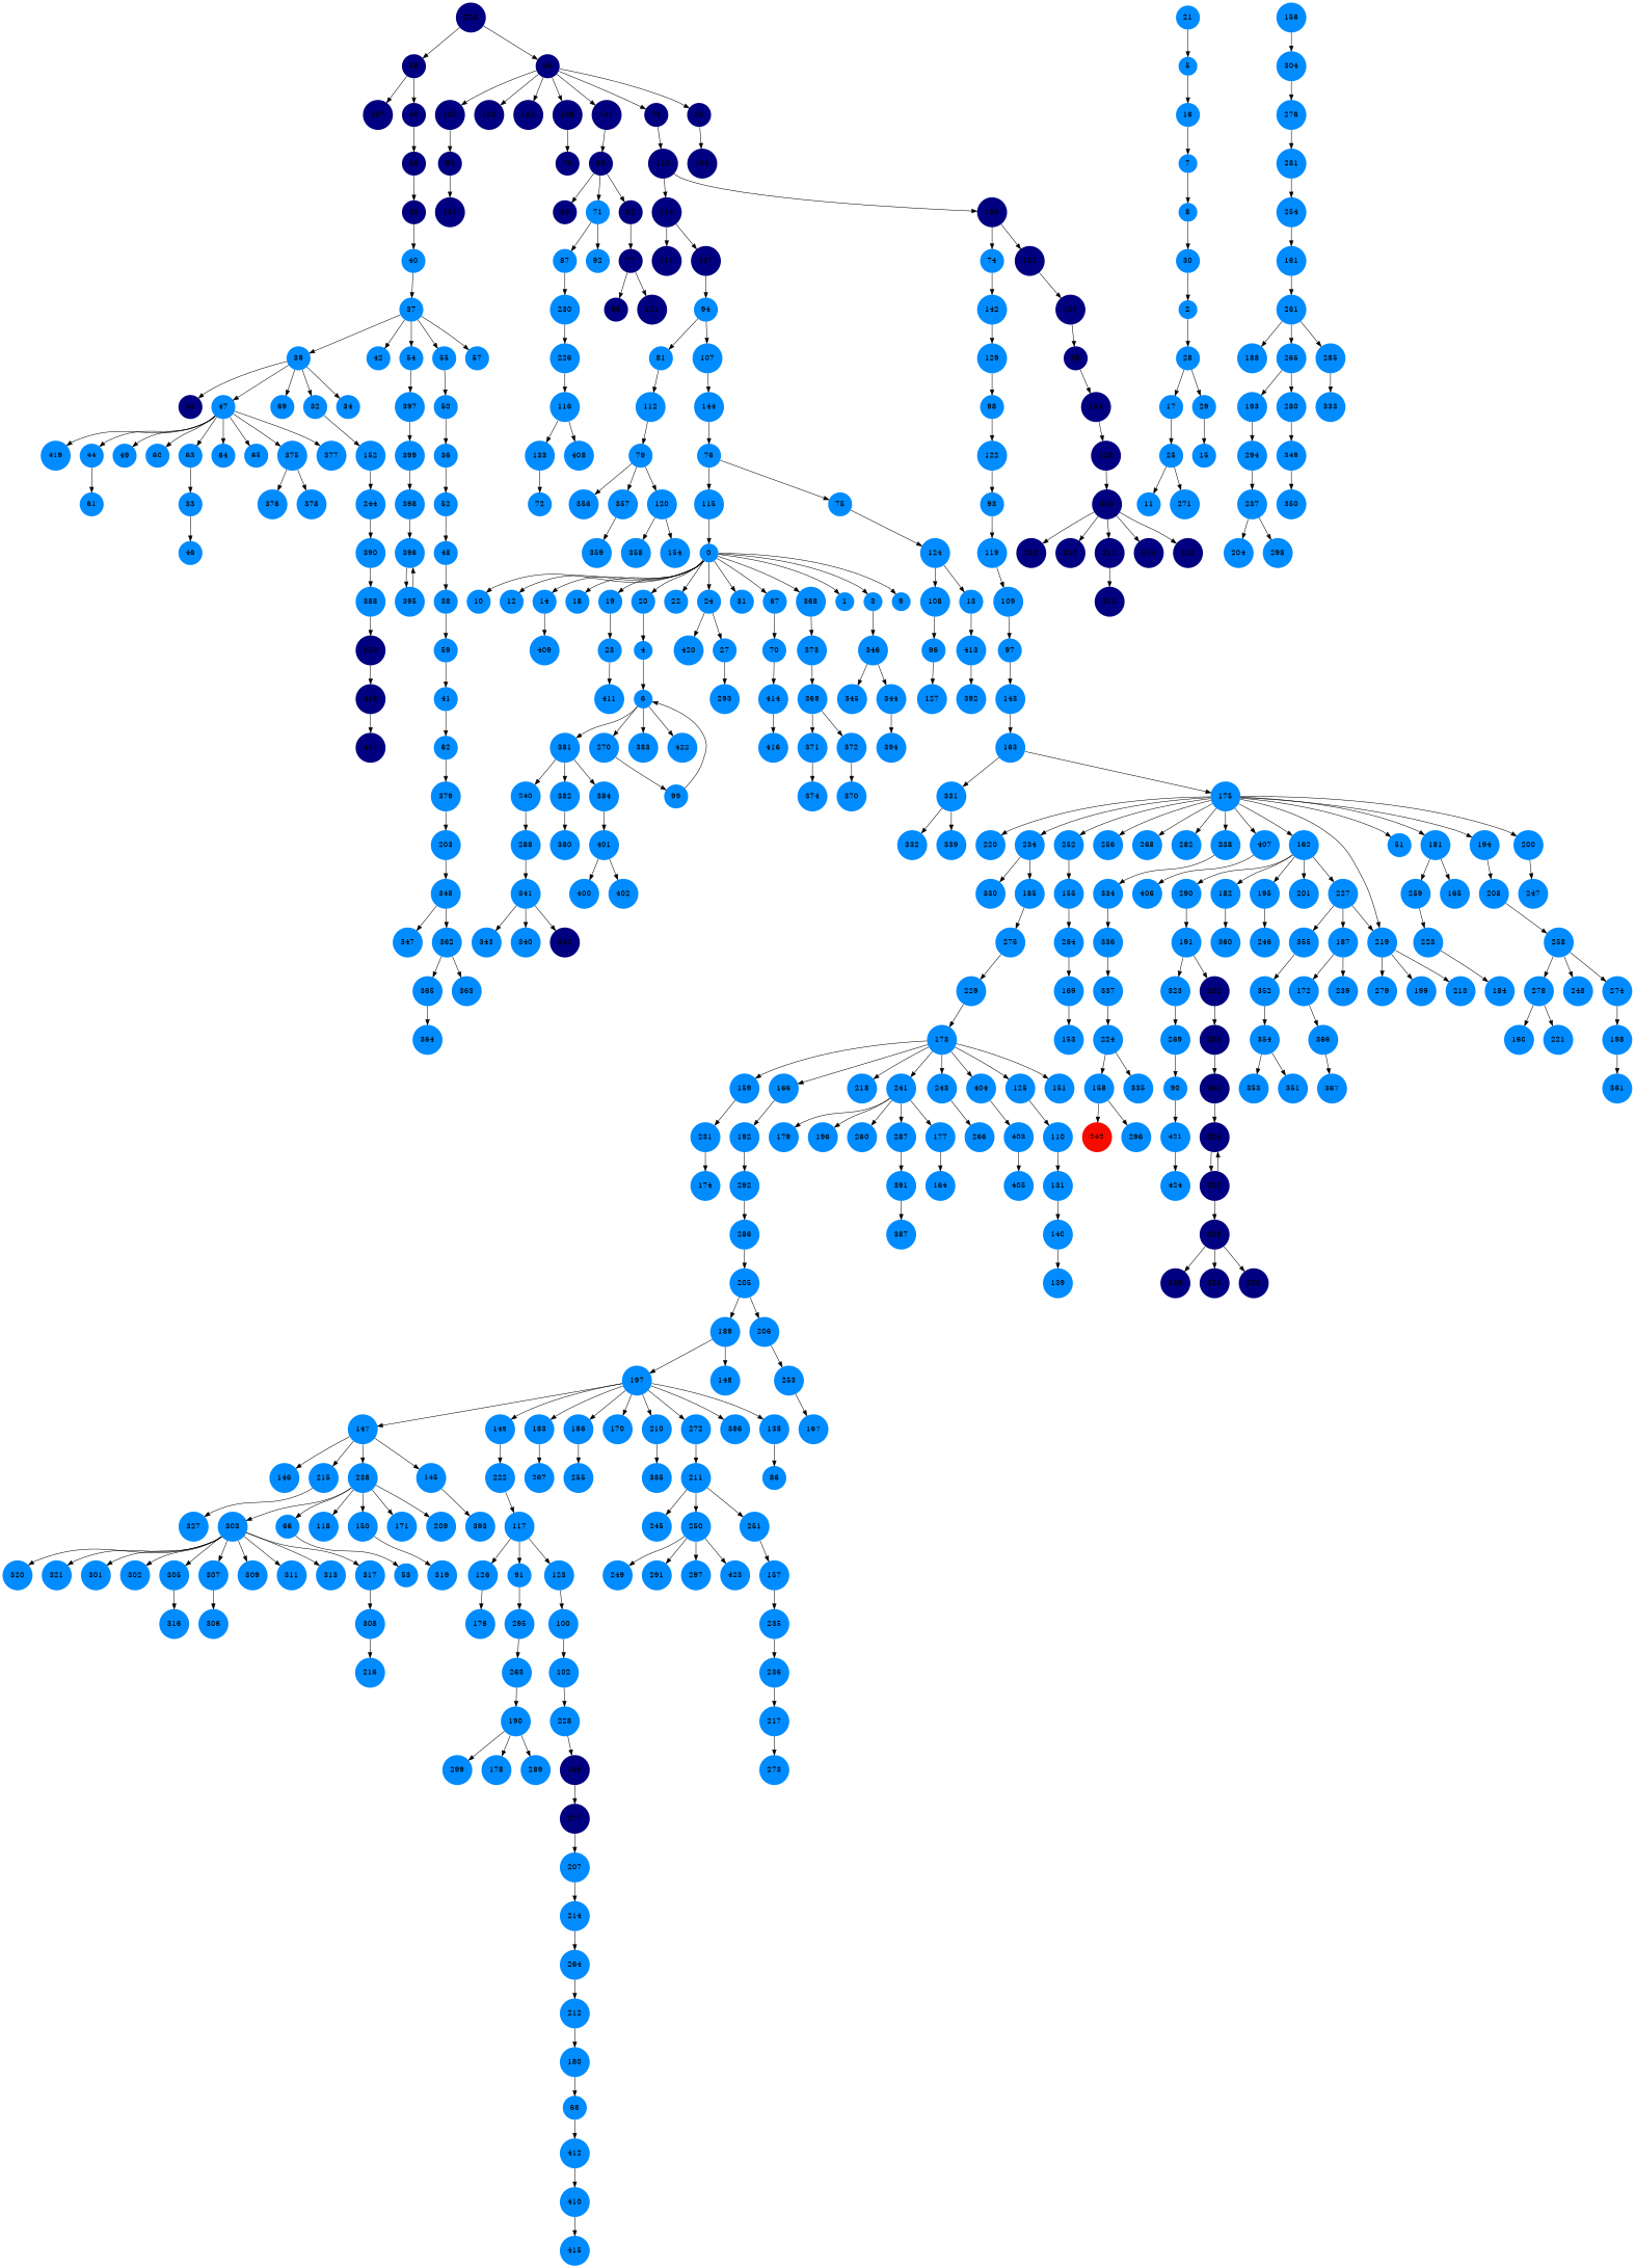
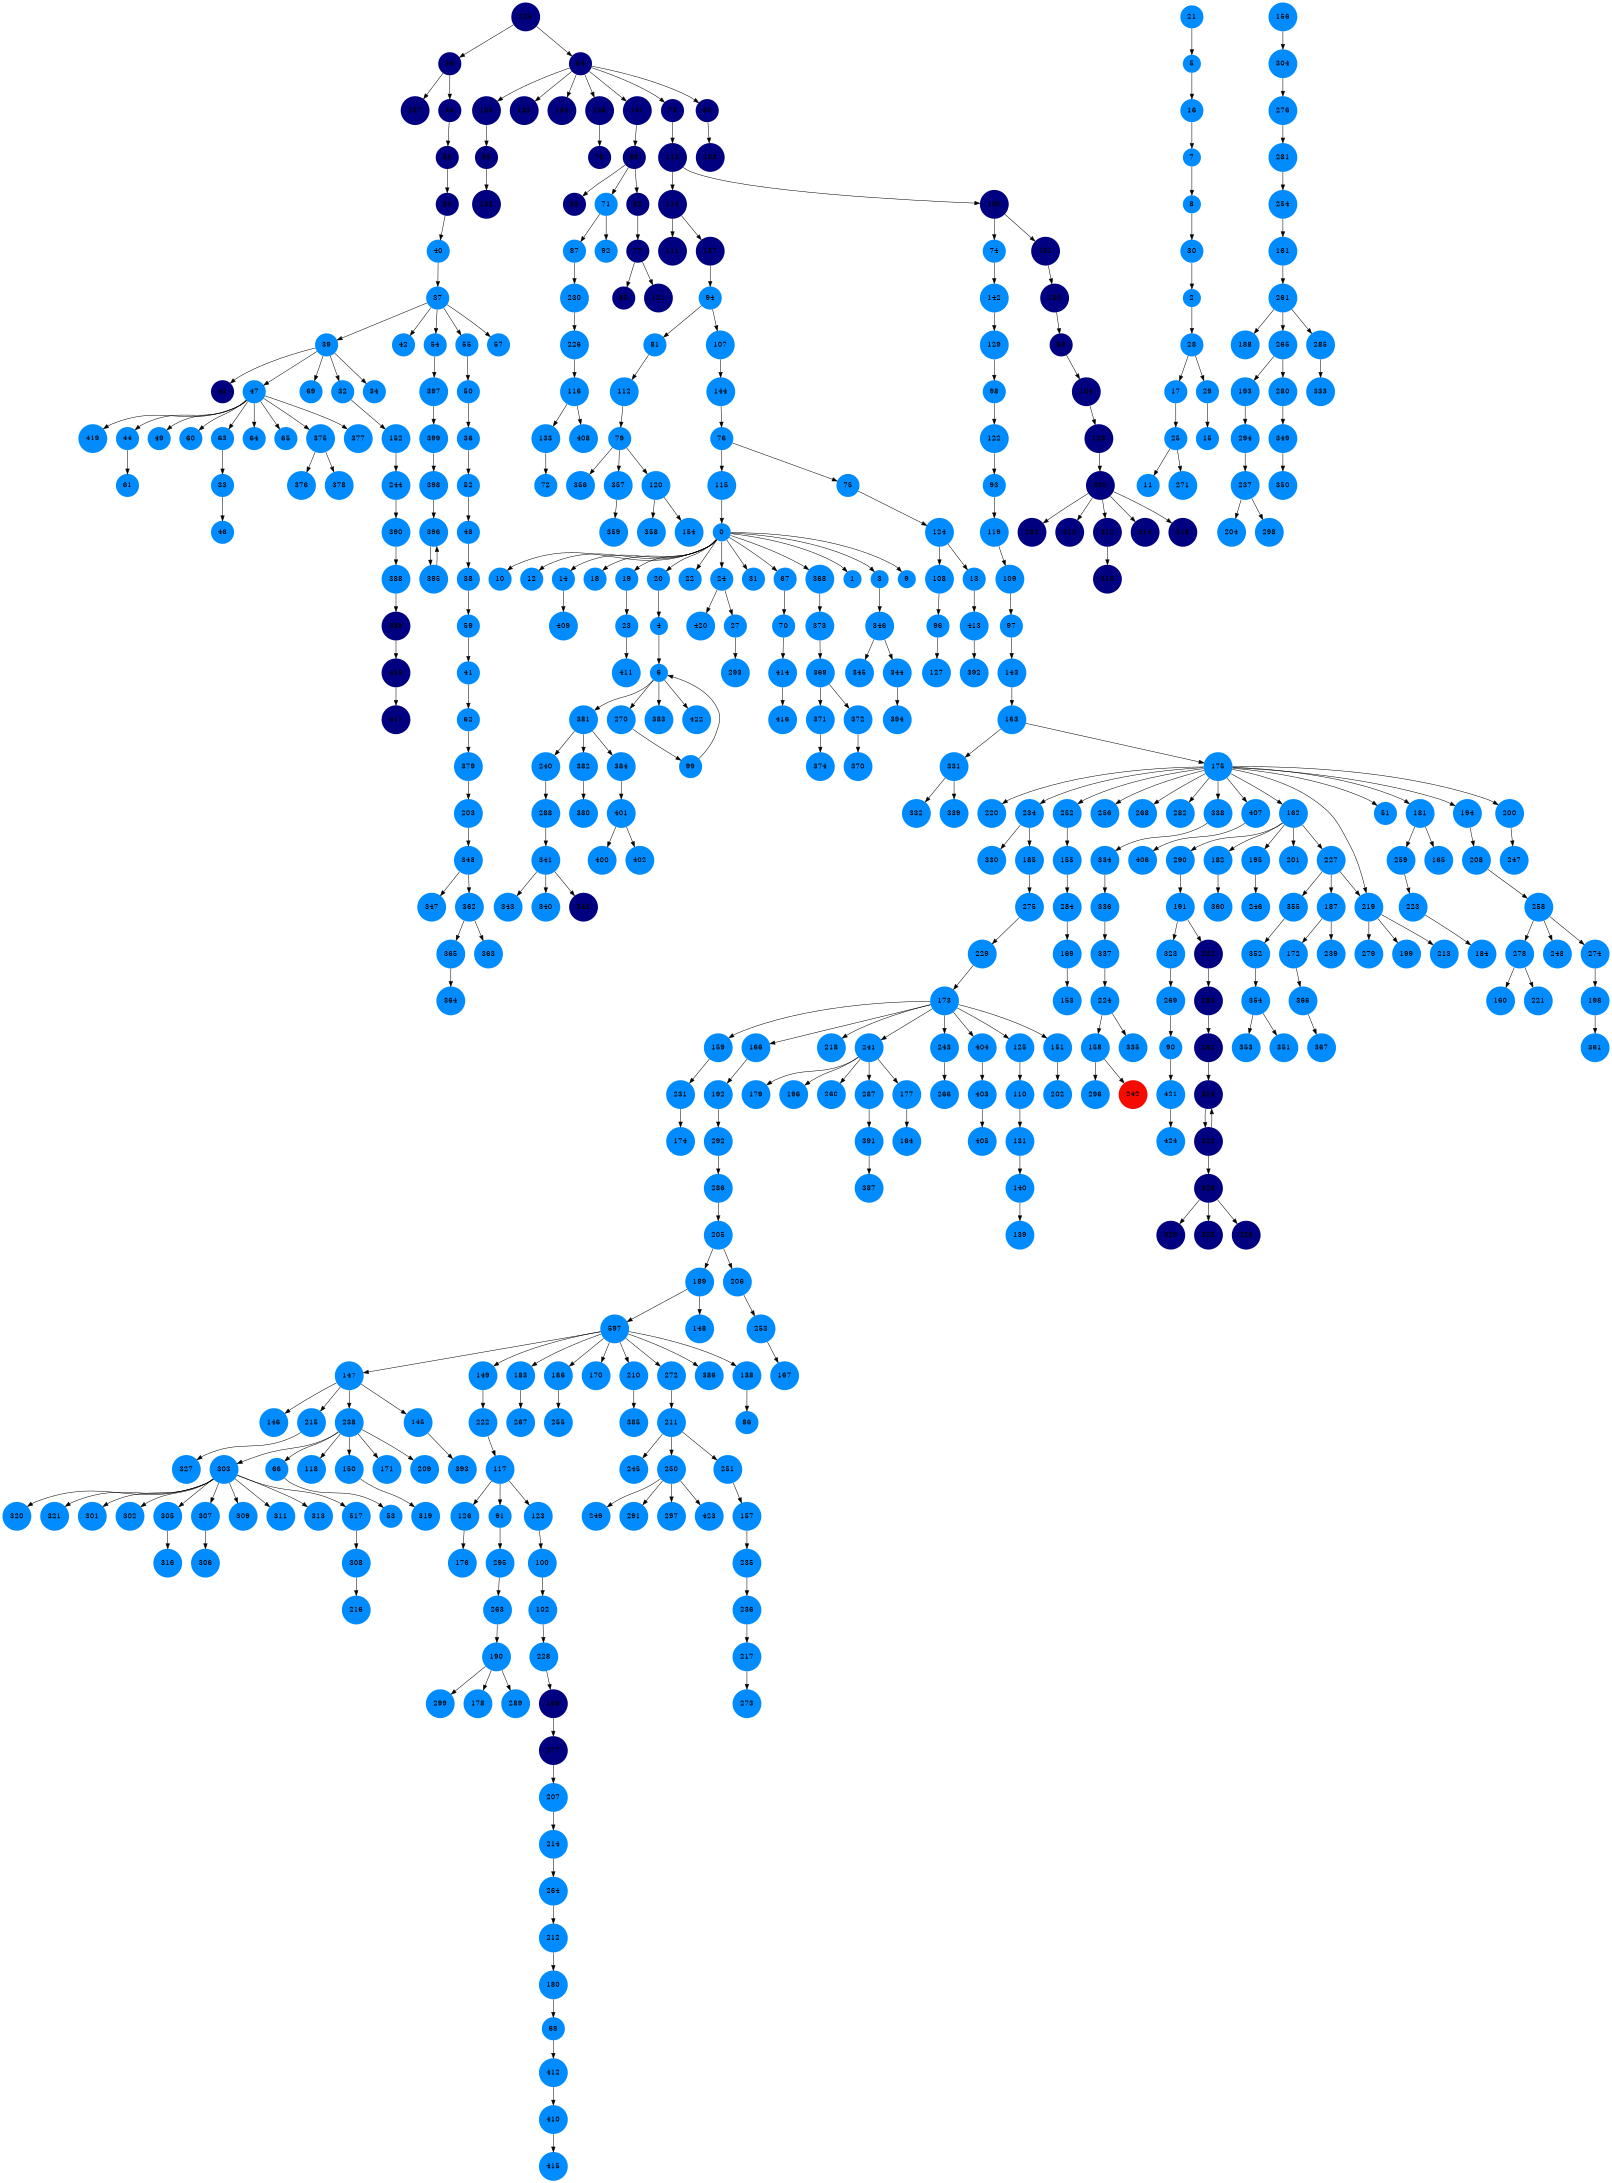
  digraph {
    node [fillcolor="#008cff" penwidth=0 shape=circle style=filled]
    0
    1
    3
    9
    10
    12
    14
    18
    19
    20
    22
    24
    31
    67
    368
    346
    409
    23
    4
    27
    420
    70
    373
    2
    28
    17
    29
    344
    345
    6
    270
    381
    383
    422
    5
    16
    7
    99
    240
    382
    384
    8
    30
    13
    413
    392
    25
    11
    271
    411
    21
    293
    15
    32
    152
    244
    33
    46
    35 [fillcolor="#000080"]
    40
    37
    36
    52
    48
    39
    42
    54
    55
    57
    34
    43 [fillcolor="#000080"]
    47
    69
    397
    50
    38
    59
    41
    44
    49
    60
    63
    64
    65
    375
    377
    419
    62
    379
    61
    45 [fillcolor="#000080"]
    58 [fillcolor="#000080"]
    376
    378
    399
    56 [fillcolor="#000080"]
    257 [fillcolor="#000080"]
    203
    66
    53
    414
    68
    412
    410
    416
    71
    87
    92
    230
    73 [fillcolor="#000080"]
    113 [fillcolor="#000080"]
    106 [fillcolor="#000080"]
    114 [fillcolor="#000080"]
    74
    142
    129
    75
    124
    108
    76
    115
    77 [fillcolor="#000080"]
    85 [fillcolor="#000080"]
    121 [fillcolor="#000080"]
    78 [fillcolor="#000080"]
    79
    120
    356
    357
    154
    358
    359
    80 [fillcolor="#000080"]
    103 [fillcolor="#000080"]
    81
    112
    82 [fillcolor="#000080"]
    83 [fillcolor="#000080"]
    84 [fillcolor="#000080"]
    105 [fillcolor="#000080"]
    132 [fillcolor="#000080"]
    134 [fillcolor="#000080"]
    136 [fillcolor="#000080"]
    141 [fillcolor="#000080"]
    95 [fillcolor="#000080"]
    89 [fillcolor="#000080"]
    226
    88 [fillcolor="#000080"]
    104 [fillcolor="#000080"]
    128 [fillcolor="#000080"]
    90
    421
    424
    91
    295
    263
    93
    119
    109
    94
    107
    144
    135 [fillcolor="#000080"]
    96
    127
    97
    143
    163
    98
    122
    100
    102
    228
    101 [fillcolor="#000080"]
    130 [fillcolor="#000080"]
    168 [fillcolor="#000080"]
    300 [fillcolor="#000080"]
    110
    131
    140
    111 [fillcolor="#000080"]
    137 [fillcolor="#000080"]
    116
    133
    408
    72
    117
    123
    126
    176
    125
    233 [fillcolor="#000080"]
    310 [fillcolor="#000080"]
    312 [fillcolor="#000080"]
    314 [fillcolor="#000080"]
    318 [fillcolor="#000080"]
    139
    138
    86
    175
    331
    145
    393
    147
    146
    215
    238
    327
    118
    150
    171
    209
    303
    149
    222
    319
    151
+   202
    390
    155
    284
    169
    156
    304
    276
    157
    235
    236
    242 [fillcolor="#f60b00"]
    158
    296
    159
    231
    174
    161
    261
    188
    265
    285
    162
    182
    195
    201
    227
    290
    360
    246
    219
    187
    355
    191
    51
    181
    194
    200
    220
    234
    252
    256
    268
    282
    338
    407
    332
    339
    166
    192
    292
    277 [fillcolor="#000080"]
    207
    153
    172
    366
    367
    173
    218
    241
    243
    404
    177
    179
    196
    260
    287
    266
    403
    165
    259
    208
    247
    199
    213
    279
    185
    330
    334
    406
    164
    180
    223
    183
    267
    275
    229
    186
    255
    239
    189
    148
-   197
+   197 [label=597]
    170
    210
    272
    386
    190
    178
    289
    299
    232 [fillcolor="#000080"]
    323
    283 [fillcolor="#000080"]
    269
    286
    193
    294
    237
    258
    385
    211
    198
    361
    348
    347
    362
    205
    206
    253
    167
    214
    264
    248
    274
    278
    245
    250
    251
    249
    291
    297
    423
    212
    217
    273
    184
    224
    335
    225 [fillcolor="#000080"]
    352
    262 [fillcolor="#000080"]
    204
    298
    301
    302
    305
    307
    309
    311
    313
-   317
+   317 [label=517]
    320
    321
    288
    341
    391
    388
    254
    160
    221
    280
    333
    324 [fillcolor="#000080"]
    322 [fillcolor="#000080"]
    349
    281
    350
    387
    340
    342 [fillcolor="#000080"]
    343
    315 [fillcolor="#000080"]
    316
    306
    308
    216
    328 [fillcolor="#000080"]
    325 [fillcolor="#000080"]
    326 [fillcolor="#000080"]
    329 [fillcolor="#000080"]
    336
    337
    394
    363
    365
    354
    351
    353
    364
    369
    371
    372
    374
    370
    380
    401
    400
    402
    389 [fillcolor="#000080"]
    418 [fillcolor="#000080"]
    417 [fillcolor="#000080"]
    395
    396
    398
    405
    415
    0 -> 1
    0 -> 3
    0 -> 9
    0 -> 10
    0 -> 12
    0 -> 14
    0 -> 18
    0 -> 19
    0 -> 20
    0 -> 22
    0 -> 24
    0 -> 31
    0 -> 67
    0 -> 368
    3 -> 346
    14 -> 409
    19 -> 23
    20 -> 4
    24 -> 27
    24 -> 420
    67 -> 70
    368 -> 373
    346 -> 344
    346 -> 345
    23 -> 411
    4 -> 6
    27 -> 293
    70 -> 414
    373 -> 369
    2 -> 28
    28 -> 17
    28 -> 29
    17 -> 25
    29 -> 15
    344 -> 394
    6 -> 270
    6 -> 381
    6 -> 383
    6 -> 422
    270 -> 99
    381 -> 240
    381 -> 382
    381 -> 384
    5 -> 16
    16 -> 7
    7 -> 8
    99 -> 6
    240 -> 288
    382 -> 380
    384 -> 401
    8 -> 30
    30 -> 2
    13 -> 413
    413 -> 392
    25 -> 11
    25 -> 271
    21 -> 5
    32 -> 152
    152 -> 244
    244 -> 390
    33 -> 46
    35 -> 40
    40 -> 37
    37 -> 39
    37 -> 42
    37 -> 54
    37 -> 55
    37 -> 57
    36 -> 52
    52 -> 48
    48 -> 38
    39 -> 32
    39 -> 34
    39 -> 43
    39 -> 47
    39 -> 69
    54 -> 397
    55 -> 50
    47 -> 44
    47 -> 49
    47 -> 60
    47 -> 63
    47 -> 64
    47 -> 65
    47 -> 375
    47 -> 377
    47 -> 419
    397 -> 399
    50 -> 36
    38 -> 59
    59 -> 41
    41 -> 62
    44 -> 61
    63 -> 33
    375 -> 376
    375 -> 378
    62 -> 379
    379 -> 203
    45 -> 58
    58 -> 35
    399 -> 398
    56 -> 45
    56 -> 257
    203 -> 348
    66 -> 53
    414 -> 416
    68 -> 412
    412 -> 410
    410 -> 415
    71 -> 87
    71 -> 92
    87 -> 230
    230 -> 226
    73 -> 113
    113 -> 106
    113 -> 114
    106 -> 74
    106 -> 101
    114 -> 111
    114 -> 137
    74 -> 142
    142 -> 129
    129 -> 98
    75 -> 124
    124 -> 13
    124 -> 108
    108 -> 96
    76 -> 75
    76 -> 115
    115 -> 0
    77 -> 85
    77 -> 121
    79 -> 120
    79 -> 356
    79 -> 357
    120 -> 154
    120 -> 358
    357 -> 359
    80 -> 103
    81 -> 112
    112 -> 79
    82 -> 77
    84 -> 73
    84 -> 80
    84 -> 105
    84 -> 132
    84 -> 134
    84 -> 136
    84 -> 141
    105 -> 95
    136 -> 78
    141 -> 89
    95 -> 135
    89 -> 71
    89 -> 82
    89 -> 83
    226 -> 116
    88 -> 104
    104 -> 128
    128 -> 300
    90 -> 421
    421 -> 424
    91 -> 295
    295 -> 263
    263 -> 190
    93 -> 119
    119 -> 109
    109 -> 97
    94 -> 81
    94 -> 107
    107 -> 144
    144 -> 76
    96 -> 127
    97 -> 143
    143 -> 163
    163 -> 175
    163 -> 331
    98 -> 122
    122 -> 93
    100 -> 102
    102 -> 228
    228 -> 168
    101 -> 130
    130 -> 88
    168 -> 277
    300 -> 233
    300 -> 310
    300 -> 312
    300 -> 314
    300 -> 318
    110 -> 131
    131 -> 140
    140 -> 139
    137 -> 94
    116 -> 133
    116 -> 408
    133 -> 72
    117 -> 91
    117 -> 123
    117 -> 126
    123 -> 100
    126 -> 176
    125 -> 110
    312 -> 315
    138 -> 86
    175 -> 162
    175 -> 219
    175 -> 51
    175 -> 181
    175 -> 194
    175 -> 200
    175 -> 220
    175 -> 234
    175 -> 252
    175 -> 256
    175 -> 268
    175 -> 282
    175 -> 338
    175 -> 407
    331 -> 332
    331 -> 339
    145 -> 393
    147 -> 145
    147 -> 146
    147 -> 215
    147 -> 238
    215 -> 327
    238 -> 66
    238 -> 118
    238 -> 150
    238 -> 171
    238 -> 209
    238 -> 303
    150 -> 319
    303 -> 301
    303 -> 302
    303 -> 305
    303 -> 307
    303 -> 309
    303 -> 311
    303 -> 313
    303 -> 317
    303 -> 320
    303 -> 321
    149 -> 222
    222 -> 117
+   151 -> 202
    390 -> 388
    155 -> 284
    284 -> 169
    169 -> 153
    156 -> 304
    304 -> 276
    276 -> 281
    157 -> 235
    235 -> 236
    236 -> 217
    158 -> 242
    158 -> 296
    159 -> 231
    231 -> 174
    161 -> 261
    261 -> 188
    261 -> 265
    261 -> 285
    265 -> 193
    265 -> 280
    285 -> 333
    162 -> 182
    162 -> 195
    162 -> 201
    162 -> 227
    162 -> 290
    182 -> 360
    195 -> 246
    227 -> 219
    227 -> 187
    227 -> 355
    290 -> 191
    219 -> 199
    219 -> 213
    219 -> 279
    187 -> 172
    187 -> 239
    355 -> 352
    191 -> 232
    191 -> 323
    181 -> 165
    181 -> 259
    194 -> 208
    200 -> 247
    234 -> 185
    234 -> 330
    252 -> 155
    338 -> 334
    407 -> 406
    166 -> 192
    192 -> 292
    292 -> 286
    277 -> 207
    207 -> 214
    172 -> 366
    366 -> 367
    173 -> 125
    173 -> 151
    173 -> 159
    173 -> 166
    173 -> 218
    173 -> 241
    173 -> 243
    173 -> 404
    241 -> 177
    241 -> 179
    241 -> 196
    241 -> 260
    241 -> 287
    243 -> 266
    404 -> 403
    177 -> 164
    287 -> 391
    403 -> 405
    259 -> 223
    208 -> 258
    185 -> 275
    334 -> 336
    180 -> 68
    223 -> 184
    183 -> 267
    275 -> 229
    229 -> 173
    186 -> 255
    189 -> 148
    189 -> 197
    197 -> 138
    197 -> 147
    197 -> 149
    197 -> 183
    197 -> 186
    197 -> 170
    197 -> 210
    197 -> 272
    197 -> 386
    210 -> 385
    272 -> 211
    190 -> 178
    190 -> 289
    190 -> 299
    232 -> 283
    323 -> 269
    283 -> 262
    269 -> 90
    286 -> 205
    193 -> 294
    294 -> 237
    237 -> 204
    237 -> 298
    258 -> 248
    258 -> 274
    258 -> 278
    211 -> 245
    211 -> 250
    211 -> 251
    198 -> 361
    348 -> 347
    348 -> 362
    362 -> 363
    362 -> 365
    205 -> 189
    205 -> 206
    206 -> 253
    253 -> 167
    214 -> 264
    264 -> 212
    274 -> 198
    278 -> 160
    278 -> 221
    250 -> 249
    250 -> 291
    250 -> 297
    250 -> 423
    251 -> 157
    212 -> 180
    217 -> 273
    224 -> 158
    224 -> 335
    225 -> 56
    225 -> 84
    352 -> 354
    262 -> 324
    305 -> 316
    307 -> 306
    317 -> 308
    288 -> 341
    341 -> 340
    341 -> 342
    341 -> 343
    391 -> 387
    388 -> 389
    254 -> 161
    280 -> 349
    324 -> 322
    322 -> 324
    322 -> 328
    349 -> 350
    281 -> 254
    308 -> 216
    328 -> 325
    328 -> 326
    328 -> 329
    336 -> 337
    337 -> 224
    365 -> 364
    354 -> 351
    354 -> 353
    369 -> 371
    369 -> 372
    371 -> 374
    372 -> 370
    401 -> 400
    401 -> 402
    389 -> 418
    418 -> 417
    395 -> 396
    396 -> 395
    398 -> 396
  }
